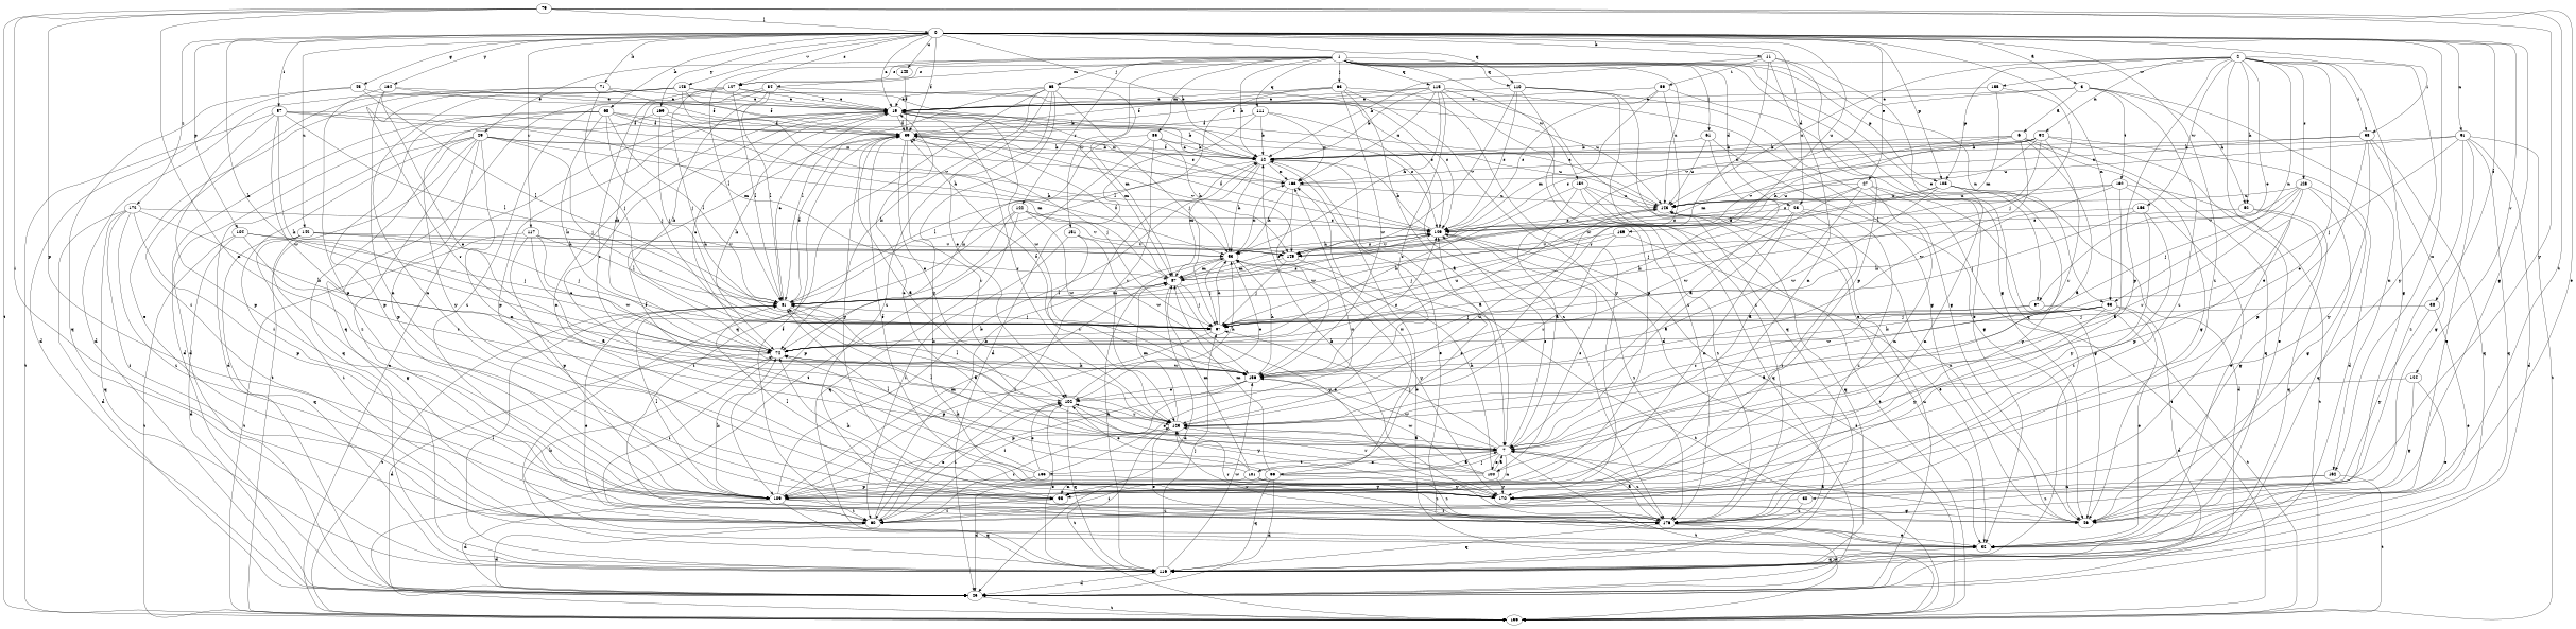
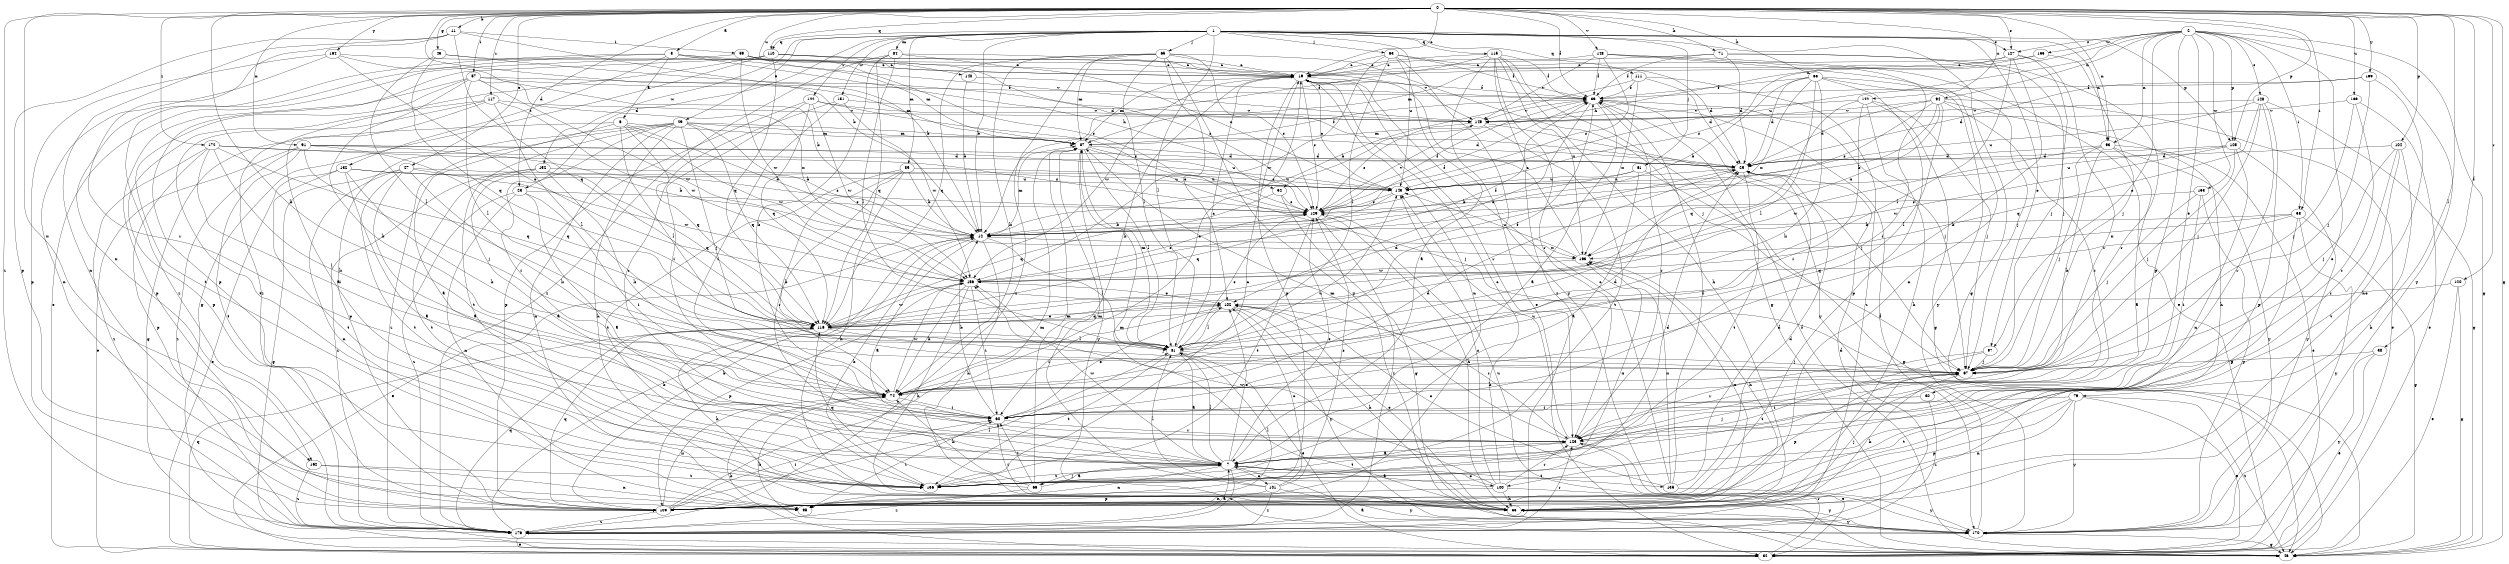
  strict digraph {
    0
    3
    11
    12
    19
    23
    27
    38
    39
    45
    46
    57
    58
    68
    71
    74
    79
    91
    93
    104
    105
    110
    117
-   120 [label=124]
+   120
    127
    139
    140
    142
    148
    162
    164
    169
    172
    176
    52
    6
    132
    149
    109
    116
    95
    59
    123
    81
    7
    87
    32
    53
    163
    156
    129
    60
    143
    136
    170
    67
    102
    25
    1
    29
    61
    63
    65
    84
    85
    97
    111
    115
    122
    151
    152
    2
    30
    94
    100
    128
    153
    155
    66
    101
    135
    0 -> 3 [label=a]
    0 -> 11 [label=b]
    0 -> 12 [label=b]
    0 -> 19 [label=c]
    0 -> 23 [label=d]
    0 -> 27 [label=e]
    0 -> 38 [label=f]
    0 -> 39 [label=f]
    0 -> 45 [label=g]
    0 -> 46 [label=g]
    0 -> 57 [label=i]
    0 -> 58 [label=i]
    0 -> 68 [label=k]
    0 -> 71 [label=k]
    0 -> 74 [label=k]
-   79 -> 0 [label=l]
+   0 -> 79 [label=l]
    0 -> 91 [label=n]
    0 -> 93 [label=n]
    0 -> 104 [label=p]
    0 -> 105 [label=p]
    0 -> 110 [label=q]
    0 -> 117 [label=r]
    0 -> 120 [label=r]
    0 -> 127 [label=s]
    0 -> 139 [label=u]
    0 -> 140 [label=u]
    0 -> 142 [label=u]
    0 -> 148 [label=v]
    0 -> 162 [label=x]
    0 -> 164 [label=y]
    0 -> 169 [label=y]
    0 -> 172 [label=z]
    0 -> 176 [label=z]
    3 -> 19 [label=c]
    3 -> 162 [label=x]
    3 -> 176 [label=z]
    3 -> 52 [label=h]
    3 -> 6 [label=a]
    3 -> 132 [label=t]
    3 -> 149 [label=v]
    11 -> 12 [label=b]
    11 -> 109 [label=p]
    11 -> 116 [label=q]
    11 -> 95 [label=n]
    11 -> 59 [label=i]
    11 -> 123 [label=r]
    12 -> 39 [label=f]
    12 -> 81 [label=l]
    12 -> 7 [label=a]
    12 -> 87 [label=m]
    12 -> 32 [label=e]
    12 -> 53 [label=h]
    12 -> 163 [label=x]
    19 -> 39 [label=f]
    19 -> 74 [label=k]
    19 -> 109 [label=p]
    19 -> 95 [label=n]
    19 -> 123 [label=r]
    19 -> 87 [label=m]
    19 -> 156 [label=w]
    19 -> 129 [label=s]
    23 -> 176 [label=z]
    23 -> 95 [label=n]
    23 -> 7 [label=a]
    23 -> 129 [label=s]
    23 -> 60 [label=i]
    27 -> 46 [label=g]
    27 -> 74 [label=k]
    27 -> 95 [label=n]
    27 -> 7 [label=a]
    27 -> 156 [label=w]
    27 -> 143 [label=u]
    27 -> 136 [label=t]
    38 -> 32 [label=e]
    38 -> 170 [label=y]
    38 -> 67 [label=j]
-   39 -> 12 [label=b]
+   140 -> 12 [label=b]
    39 -> 149 [label=v]
    39 -> 123 [label=r]
    39 -> 7 [label=a]
    39 -> 170 [label=y]
    39 -> 67 [label=j]
    39 -> 102 [label=o]
    45 -> 19 [label=c]
    45 -> 116 [label=q]
    45 -> 81 [label=l]
    45 -> 25 [label=d]
    46 -> 39 [label=f]
    46 -> 7 [label=a]
    46 -> 143 [label=u]
    57 -> 39 [label=f]
    57 -> 74 [label=k]
    57 -> 109 [label=p]
    57 -> 81 [label=l]
    57 -> 87 [label=m]
    57 -> 163 [label=x]
    57 -> 156 [label=w]
    57 -> 136 [label=t]
    58 -> 12 [label=b]
    58 -> 46 [label=g]
    58 -> 109 [label=p]
    58 -> 116 [label=q]
    58 -> 163 [label=x]
    58 -> 170 [label=y]
    68 -> 12 [label=b]
    68 -> 39 [label=f]
    68 -> 74 [label=k]
    68 -> 109 [label=p]
    68 -> 81 [label=l]
    68 -> 163 [label=x]
    68 -> 170 [label=y]
    68 -> 67 [label=j]
    68 -> 25 [label=d]
    71 -> 19 [label=c]
    71 -> 39 [label=f]
    71 -> 123 [label=r]
    71 -> 67 [label=j]
    71 -> 25 [label=d]
    74 -> 19 [label=c]
    74 -> 156 [label=w]
    74 -> 60 [label=i]
    74 -> 143 [label=u]
    74 -> 25 [label=d]
    79 -> 46 [label=t]
    79 -> 109 [label=p]
    79 -> 95 [label=n]
    79 -> 32 [label=e]
    79 -> 60 [label=i]
    79 -> 136 [label=t]
    79 -> 170 [label=y]
    91 -> 12 [label=b]
    91 -> 176 [label=z]
    91 -> 116 [label=q]
    91 -> 32 [label=e]
    91 -> 143 [label=u]
    91 -> 136 [label=t]
    91 -> 67 [label=j]
    91 -> 25 [label=d]
    93 -> 74 [label=k]
    93 -> 7 [label=a]
    93 -> 32 [label=e]
    93 -> 156 [label=w]
    93 -> 170 [label=y]
    93 -> 67 [label=j]
    93 -> 25 [label=d]
    104 -> 123 [label=r]
    104 -> 53 [label=h]
    104 -> 136 [label=t]
    104 -> 67 [label=j]
    104 -> 25 [label=d]
    105 -> 95 [label=n]
    105 -> 156 [label=w]
    105 -> 143 [label=u]
    105 -> 170 [label=y]
    105 -> 67 [label=j]
    105 -> 25 [label=d]
    110 -> 19 [label=c]
    110 -> 46 [label=g]
    110 -> 176 [label=z]
    110 -> 149 [label=v]
    110 -> 109 [label=p]
    110 -> 116 [label=q]
    110 -> 129 [label=s]
    117 -> 149 [label=v]
    117 -> 109 [label=p]
    117 -> 81 [label=l]
    117 -> 7 [label=a]
    117 -> 156 [label=w]
    117 -> 136 [label=t]
    120 -> 46 [label=g]
    120 -> 32 [label=e]
    120 -> 102 [label=o]
    127 -> 19 [label=c]
    127 -> 74 [label=k]
    127 -> 123 [label=r]
    127 -> 81 [label=l]
    127 -> 129 [label=s]
    127 -> 67 [label=j]
    139 -> 149 [label=v]
    139 -> 123 [label=r]
    139 -> 32 [label=e]
    139 -> 67 [label=j]
    140 -> 39 [label=f]
    142 -> 46 [label=g]
    142 -> 149 [label=v]
    142 -> 116 [label=q]
    142 -> 53 [label=h]
    142 -> 60 [label=i]
    142 -> 67 [label=j]
    148 -> 19 [label=c]
    148 -> 39 [label=f]
    148 -> 149 [label=v]
    148 -> 95 [label=n]
    148 -> 32 [label=e]
    148 -> 129 [label=s]
    148 -> 60 [label=i]
    162 -> 176 [label=z]
    162 -> 95 [label=n]
    162 -> 136 [label=t]
    164 -> 12 [label=b]
    164 -> 19 [label=c]
    164 -> 109 [label=p]
    164 -> 95 [label=n]
    164 -> 102 [label=o]
    169 -> 39 [label=f]
    169 -> 53 [label=h]
    169 -> 67 [label=j]
    169 -> 25 [label=d]
    172 -> 74 [label=k]
    172 -> 176 [label=z]
    172 -> 109 [label=p]
    172 -> 116 [label=q]
    172 -> 129 [label=s]
    172 -> 60 [label=i]
    172 -> 25 [label=d]
    176 -> 12 [label=b]
    176 -> 116 [label=q]
    176 -> 123 [label=r]
    176 -> 7 [label=a]
    176 -> 32 [label=e]
    176 -> 25 [label=d]
    52 -> 46 [label=g]
    52 -> 116 [label=q]
    52 -> 129 [label=s]
    6 -> 12 [label=b]
    6 -> 46 [label=g]
    6 -> 116 [label=q]
    6 -> 81 [label=l]
    6 -> 7 [label=a]
    6 -> 87 [label=m]
    6 -> 156 [label=w]
    132 -> 74 [label=k]
    132 -> 7 [label=a]
    132 -> 32 [label=e]
    132 -> 129 [label=s]
    132 -> 143 [label=u]
    132 -> 136 [label=t]
    149 -> 87 [label=m]
    149 -> 129 [label=s]
    149 -> 136 [label=t]
    149 -> 67 [label=j]
    109 -> 12 [label=b]
    109 -> 74 [label=k]
    109 -> 176 [label=z]
    109 -> 116 [label=q]
    109 -> 81 [label=l]
    109 -> 87 [label=m]
    109 -> 60 [label=i]
    109 -> 25 [label=d]
    116 -> 81 [label=l]
    116 -> 53 [label=h]
    116 -> 156 [label=w]
    116 -> 67 [label=j]
    116 -> 102 [label=o]
    116 -> 25 [label=d]
    95 -> 81 [label=l]
    95 -> 60 [label=i]
    59 -> 19 [label=c]
    59 -> 87 [label=m]
    59 -> 32 [label=e]
    59 -> 156 [label=w]
    59 -> 129 [label=s]
    123 -> 7 [label=a]
    123 -> 87 [label=m]
    123 -> 32 [label=e]
    123 -> 143 [label=u]
    123 -> 136 [label=t]
    81 -> 19 [label=c]
    81 -> 39 [label=f]
    81 -> 7 [label=a]
    81 -> 87 [label=m]
    81 -> 32 [label=e]
    81 -> 129 [label=s]
    81 -> 136 [label=t]
    81 -> 67 [label=j]
    7 -> 176 [label=z]
    7 -> 95 [label=n]
    7 -> 81 [label=l]
    7 -> 156 [label=w]
    7 -> 129 [label=s]
    7 -> 136 [label=t]
    7 -> 67 [label=j]
    7 -> 102 [label=o]
    7 -> 100 [label=o]
    7 -> 66 [label=j]
    7 -> 101 [label=o]
    7 -> 135 [label=t]
    87 -> 39 [label=f]
    87 -> 81 [label=l]
    87 -> 129 [label=s]
    87 -> 170 [label=y]
    87 -> 67 [label=j]
    87 -> 25 [label=d]
    32 -> 74 [label=k]
    32 -> 116 [label=q]
    32 -> 123 [label=r]
    53 -> 87 [label=m]
    53 -> 163 [label=x]
    53 -> 60 [label=i]
    53 -> 170 [label=y]
    53 -> 67 [label=j]
    53 -> 102 [label=o]
    163 -> 19 [label=c]
    163 -> 53 [label=h]
    163 -> 156 [label=w]
    163 -> 143 [label=u]
    156 -> 39 [label=f]
    156 -> 74 [label=k]
    156 -> 109 [label=p]
    156 -> 53 [label=h]
    156 -> 129 [label=s]
    156 -> 60 [label=i]
    156 -> 102 [label=o]
    129 -> 12 [label=b]
    129 -> 39 [label=f]
    129 -> 176 [label=z]
    129 -> 149 [label=v]
    129 -> 53 [label=h]
    129 -> 136 [label=t]
    60 -> 12 [label=b]
    60 -> 123 [label=r]
    60 -> 102 [label=o]
    60 -> 25 [label=d]
    143 -> 19 [label=c]
    143 -> 116 [label=q]
    143 -> 129 [label=s]
    136 -> 12 [label=b]
    136 -> 19 [label=c]
    170 -> 39 [label=f]
    170 -> 46 [label=g]
    170 -> 74 [label=k]
    67 -> 74 [label=k]
    67 -> 109 [label=p]
    67 -> 53 [label=h]
    102 -> 116 [label=q]
    102 -> 123 [label=r]
    102 -> 81 [label=l]
    102 -> 53 [label=h]
    102 -> 60 [label=i]
    102 -> 170 [label=y]
    25 -> 143 [label=u]
    25 -> 136 [label=t]
    1 -> 12 [label=b]
    1 -> 23 [label=d]
    1 -> 46 [label=g]
    1 -> 93 [label=n]
    1 -> 105 [label=p]
    1 -> 110 [label=q]
    1 -> 127 [label=s]
    1 -> 81 [label=l]
    1 -> 143 [label=u]
    1 -> 29 [label=e]
    1 -> 61 [label=j]
    1 -> 63 [label=j]
    1 -> 65 [label=j]
    1 -> 84 [label=m]
    1 -> 85 [label=m]
    1 -> 97 [label=o]
    1 -> 111 [label=q]
    1 -> 115 [label=q]
    1 -> 122 [label=r]
    1 -> 151 [label=w]
    1 -> 152 [label=w]
    29 -> 12 [label=b]
    29 -> 176 [label=z]
    29 -> 109 [label=p]
    29 -> 116 [label=q]
    29 -> 95 [label=n]
    29 -> 87 [label=m]
    29 -> 53 [label=h]
    29 -> 60 [label=i]
    29 -> 136 [label=t]
    29 -> 67 [label=j]
    29 -> 25 [label=d]
    61 -> 12 [label=b]
    61 -> 46 [label=g]
    61 -> 7 [label=a]
    61 -> 143 [label=u]
    63 -> 19 [label=c]
    63 -> 39 [label=f]
    63 -> 81 [label=l]
    63 -> 7 [label=a]
    63 -> 156 [label=w]
    63 -> 170 [label=y]
    63 -> 25 [label=d]
    65 -> 19 [label=c]
    65 -> 74 [label=k]
    65 -> 176 [label=z]
    65 -> 116 [label=q]
    65 -> 81 [label=l]
    65 -> 87 [label=m]
    65 -> 129 [label=s]
    65 -> 170 [label=y]
    65 -> 67 [label=j]
    65 -> 102 [label=o]
    84 -> 19 [label=c]
    84 -> 74 [label=k]
    84 -> 176 [label=z]
    84 -> 116 [label=q]
    84 -> 81 [label=l]
    84 -> 143 [label=u]
    85 -> 12 [label=b]
    85 -> 74 [label=k]
    85 -> 123 [label=r]
    85 -> 53 [label=h]
    85 -> 143 [label=u]
    85 -> 136 [label=t]
    97 -> 123 [label=r]
    97 -> 136 [label=t]
    97 -> 67 [label=j]
    111 -> 12 [label=b]
    111 -> 39 [label=f]
    111 -> 176 [label=z]
    111 -> 163 [label=x]
    111 -> 25 [label=d]
    115 -> 12 [label=b]
    115 -> 19 [label=c]
    115 -> 39 [label=f]
    115 -> 46 [label=g]
    115 -> 176 [label=z]
    115 -> 123 [label=r]
    115 -> 32 [label=e]
    115 -> 53 [label=h]
    115 -> 163 [label=x]
    122 -> 149 [label=v]
    122 -> 109 [label=p]
    122 -> 116 [label=q]
    122 -> 156 [label=w]
    122 -> 129 [label=s]
    122 -> 60 [label=i]
    151 -> 149 [label=v]
    151 -> 123 [label=r]
    151 -> 156 [label=w]
    151 -> 60 [label=i]
    152 -> 74 [label=k]
    152 -> 176 [label=z]
    152 -> 116 [label=q]
    152 -> 7 [label=a]
    152 -> 143 [label=u]
    152 -> 136 [label=t]
    2 -> 46 [label=g]
    2 -> 58 [label=i]
    2 -> 93 [label=n]
    2 -> 105 [label=p]
    2 -> 127 [label=s]
    2 -> 52 [label=h]
    2 -> 109 [label=p]
    2 -> 143 [label=u]
    2 -> 170 [label=y]
    2 -> 97 [label=o]
    2 -> 30 [label=e]
    2 -> 94 [label=n]
    2 -> 100 [label=o]
    2 -> 128 [label=s]
    2 -> 153 [label=w]
    2 -> 155 [label=w]
    30 -> 176 [label=z]
    30 -> 60 [label=i]
    94 -> 12 [label=b]
    94 -> 149 [label=v]
    94 -> 123 [label=r]
    94 -> 81 [label=l]
    94 -> 32 [label=e]
    94 -> 53 [label=h]
    94 -> 163 [label=x]
    94 -> 129 [label=s]
    94 -> 25 [label=d]
    100 -> 19 [label=c]
    100 -> 109 [label=p]
    100 -> 123 [label=r]
    100 -> 7 [label=a]
    100 -> 53 [label=h]
    100 -> 156 [label=w]
    100 -> 129 [label=s]
    100 -> 170 [label=y]
    128 -> 46 [label=g]
    128 -> 149 [label=v]
    128 -> 109 [label=p]
    128 -> 116 [label=q]
    128 -> 123 [label=r]
    128 -> 143 [label=u]
    128 -> 67 [label=j]
    153 -> 129 [label=s]
    153 -> 60 [label=i]
    153 -> 170 [label=y]
    153 -> 67 [label=j]
    155 -> 19 [label=c]
    155 -> 87 [label=m]
    155 -> 67 [label=j]
    66 -> 74 [label=k]
    66 -> 176 [label=z]
    66 -> 116 [label=q]
    66 -> 7 [label=a]
    66 -> 87 [label=m]
    66 -> 163 [label=x]
    66 -> 60 [label=i]
    66 -> 25 [label=d]
    101 -> 176 [label=z]
    101 -> 95 [label=n]
    101 -> 81 [label=l]
    101 -> 87 [label=m]
    101 -> 129 [label=s]
    101 -> 170 [label=y]
    101 -> 102 [label=o]
    135 -> 19 [label=c]
    135 -> 39 [label=f]
    135 -> 163 [label=x]
    135 -> 170 [label=y]
    135 -> 102 [label=o]
    135 -> 25 [label=d]
  }
